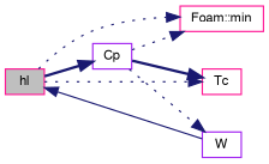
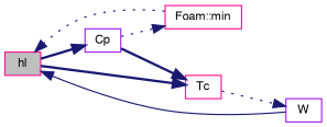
  digraph {
    rankdir=LR
    node [color=deeppink fontname=FreeSans fontsize=10 shape=record]
    edge [color=midnightblue fontname=FreeSans fontsize=10 labelfontname=FreeSans labelfontsize=10 style=bold]
    n1 [fillcolor=grey75 fontcolor=black height=0.2 label=hl style=filled width=0.4]
    n2 [color=purple height=0.2 label=Cp width=0.4]
    n3 [height=0.2 label="Foam::min" width=0.4]
    n4 [height=0.2 label=Tc width=0.4]
    n5 [color=purple height=0.2 label=W width=0.4]
    n1 -> n2
-   n1 -> n3 [style=dotted]
-   n1 -> n4 [style=dotted]
+   n3 -> n1 [style=dotted]
+   n1 -> n4
    n2 -> n3 [style=dotted]
    n2 -> n4
-   n2 -> n5 [style=dotted]
+   n4 -> n5 [style=dotted]
    n5 -> n1 [style=solid]
  }
